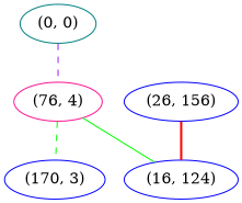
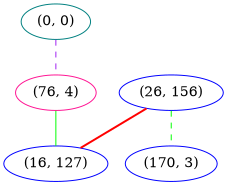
  graph {
    node [color=blue]
    edge [color=green style=dashed weight=2]
    "(0, 0)" [color=teal]
    "(76, 4)" [color=deeppink]
    "(170, 3)"
-   "(16, 127)" [label="(16, 124)"]
+   "(16, 127)"
    n5 [label="(26, 156)"]
    "(0, 0)" -- "(76, 4)" [color=purple weight=4]
-   "(76, 4)" -- "(170, 3)"
+   n5 -- "(170, 3)"
    "(76, 4)" -- "(16, 127)" [style=solid]
    n5 -- "(16, 127)" [color=red style=bold weight=1]
  }
